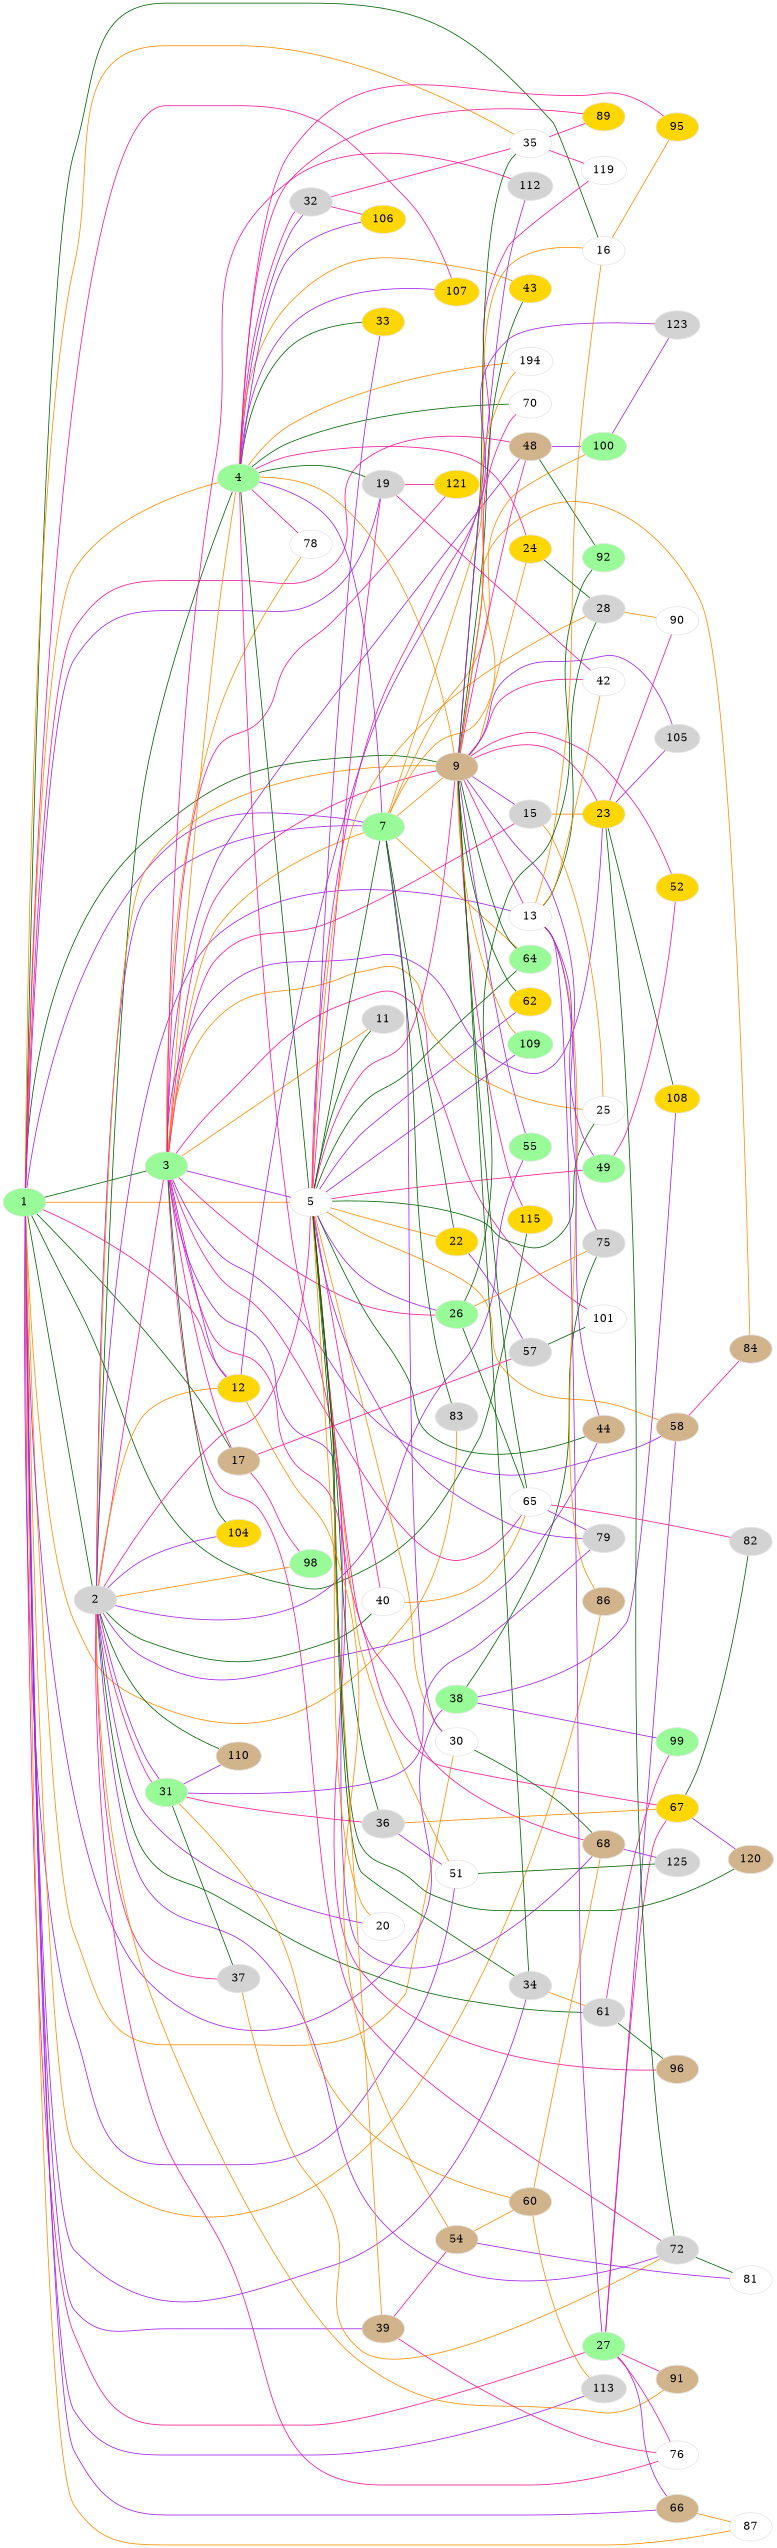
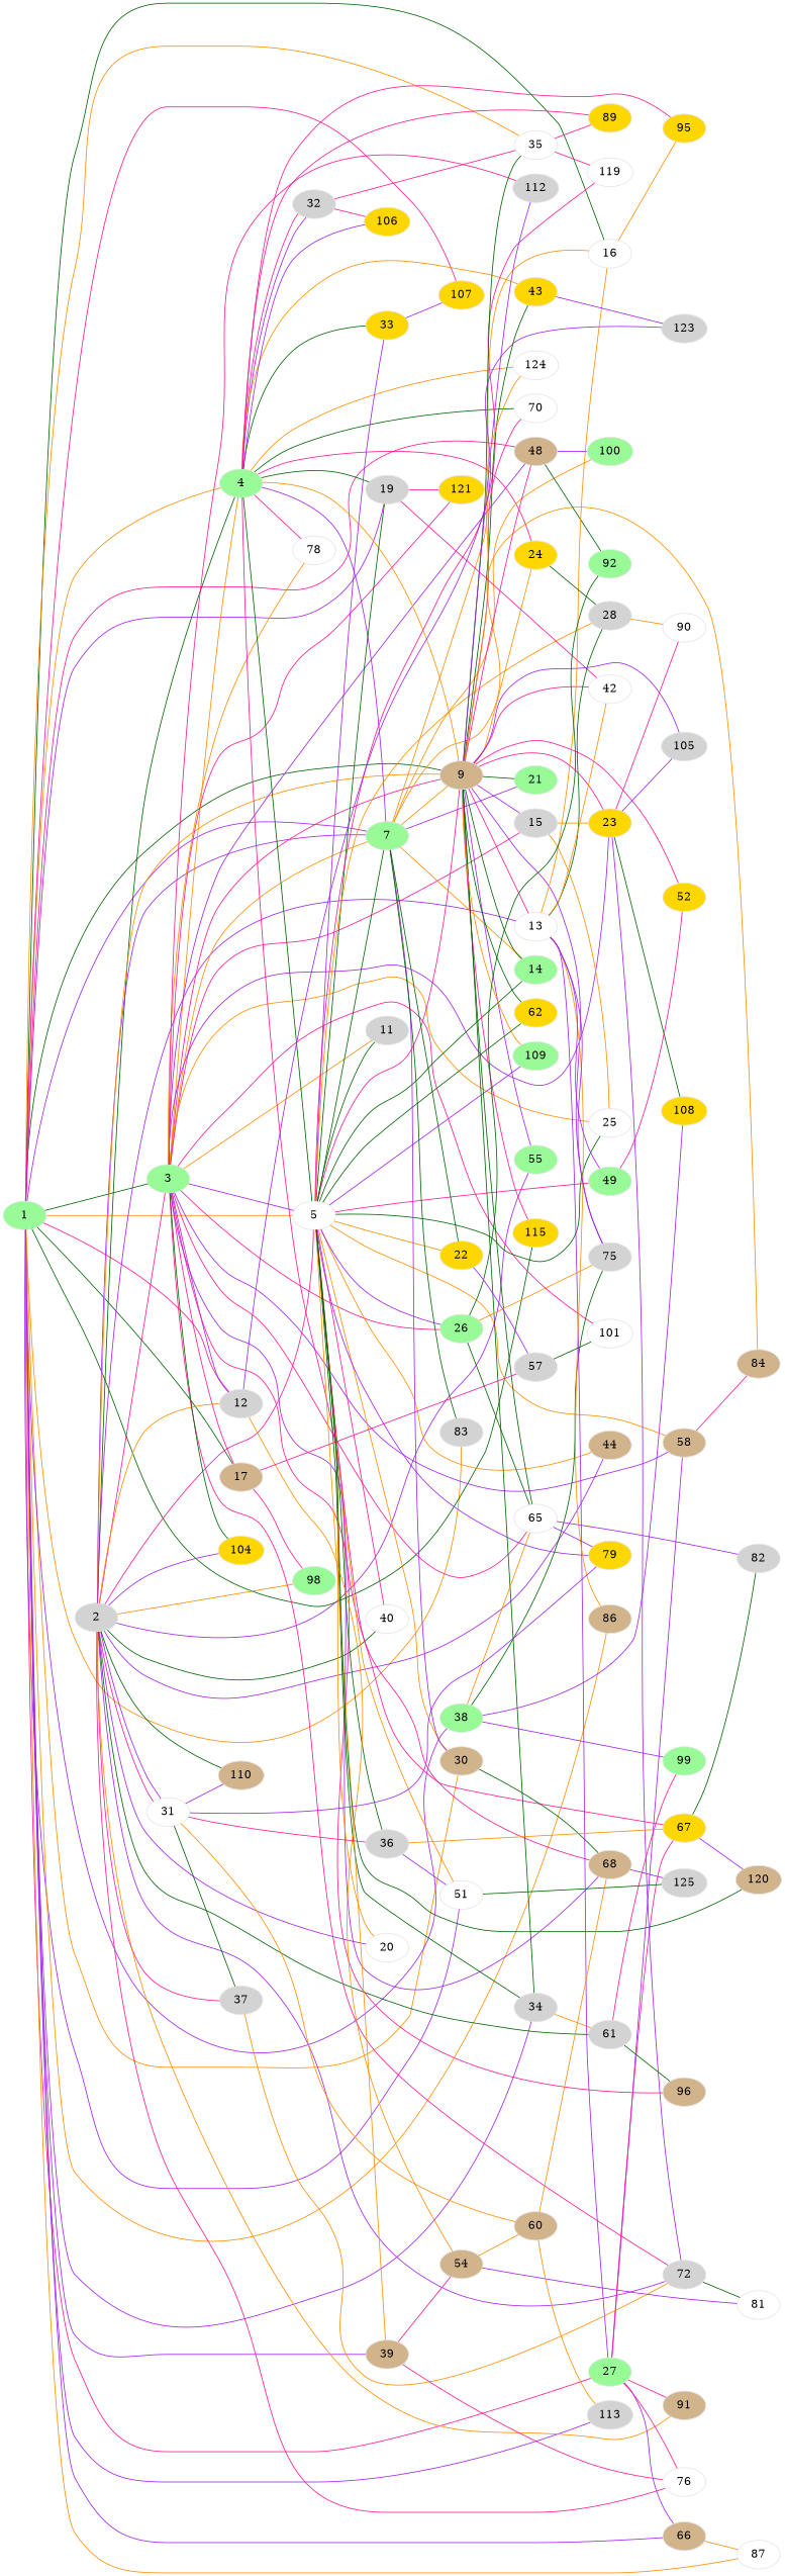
  graph {
    rankdir=LR
    node [color=gray90 fillcolor=lightgrey style=filled]
    edge [color=purple]
    1 [fillcolor=palegreen super="+8"]
    2 [super="+29"]
    3 [fillcolor=palegreen super="+6"]
    4 [fillcolor=palegreen super="+18"]
    5 [fillcolor=white super="+10"]
    7 [fillcolor=palegreen super="+64"]
    9 [fillcolor=tan super="+53"]
-   12 [fillcolor=gold super="+47"]
+   12 [super="+47"]
    16 [fillcolor=white]
    17 [fillcolor=tan]
    19 [super="+41"]
    27 [fillcolor=palegreen]
-   30 [fillcolor=white super="+117"]
+   30 [fillcolor=tan super="+117"]
    34 [super="+56"]
    35 [fillcolor=white super="+116"]
    38 [fillcolor=palegreen super="+102"]
    39 [fillcolor=tan]
    48 [fillcolor=tan super="+71"]
    51 [fillcolor=white super="+59"]
    66 [fillcolor=tan]
    83
    86 [fillcolor=tan]
    87 [fillcolor=white]
    107 [fillcolor=gold]
    113
    115 [fillcolor=gold]
    13 [fillcolor=white super="+80"]
    20 [fillcolor=white]
-   31 [fillcolor=palegreen]
+   31 [fillcolor=white]
    37 [super="+85"]
    40 [fillcolor=white]
    44 [fillcolor=tan super="+50"]
    55 [fillcolor=palegreen]
    61
    72 [super="+114"]
    76 [fillcolor=white super="+88"]
    91 [fillcolor=tan]
    98 [fillcolor=palegreen]
    104 [fillcolor=gold]
    110 [fillcolor=tan]
    11
    15 [super="+46"]
    23 [fillcolor=gold super="+77"]
    25 [fillcolor=white]
    26 [fillcolor=palegreen super="+74"]
    58 [fillcolor=tan super="+103"]
    65 [fillcolor=white super="+97"]
    68 [fillcolor=tan super="+73"]
    78 [fillcolor=white]
    96 [fillcolor=tan]
    101 [fillcolor=white]
    112
    121 [fillcolor=gold]
    24 [fillcolor=gold super="+93"]
    32
    33 [fillcolor=gold]
    43 [fillcolor=gold]
    67 [fillcolor=gold super="+111"]
    70 [fillcolor=white]
    89 [fillcolor=gold]
    95 [fillcolor=gold]
    106 [fillcolor=gold]
-   124 [fillcolor=white label=194]
-   14 [fillcolor=palegreen label=64]
+   124 [fillcolor=white]
+   14 [fillcolor=palegreen]
    22 [fillcolor=gold]
    28 [super="+45"]
    36
    49 [fillcolor=palegreen super="+94"]
    62 [fillcolor=gold]
-   79 [super="+118"]
+   79 [fillcolor=gold super="+118"]
    109 [fillcolor=palegreen]
    119 [fillcolor=white]
    120 [fillcolor=tan]
+   21 [fillcolor=palegreen]
    84 [fillcolor=tan]
    100 [fillcolor=palegreen]
    42 [fillcolor=white super="+122"]
    52 [fillcolor=gold]
    75
    105
    54 [fillcolor=tan]
    123
    57
    108 [fillcolor=gold]
    99 [fillcolor=palegreen]
    92 [fillcolor=palegreen]
    125
    60 [fillcolor=tan super="+69"]
    81 [fillcolor=white]
    90 [fillcolor=white]
    82
-   1 -- 2 [color=darkgreen weight=2]
    1 -- 3 [color=darkgreen weight=4]
    1 -- 4 [color=darkorange weight=2]
    1 -- 5 [color=darkorange weight=4]
    1 -- 7 [weight=2]
    1 -- 9 [color=darkgreen weight=2]
    1 -- 12 [color=deeppink]
    1 -- 16 [color=darkgreen]
    1 -- 17 [color=darkgreen]
    1 -- 19
    1 -- 27 [color=deeppink]
    1 -- 30 [color=darkorange]
    1 -- 34
    1 -- 35 [color=darkorange]
    1 -- 38
    1 -- 39
    1 -- 48 [color=deeppink]
    1 -- 51
    1 -- 66
    1 -- 83 [color=darkorange]
    1 -- 86 [color=darkorange]
    1 -- 87 [color=darkorange]
    1 -- 107 [color=deeppink]
    1 -- 113
    1 -- 115 [color=darkgreen]
    2 -- 3 [color=deeppink weight=2]
    2 -- 4 [color=darkgreen]
    2 -- 5 [color=deeppink weight=2]
    2 -- 7
    2 -- 9 [color=darkorange]
    2 -- 12 [color=darkorange]
    2 -- 13
    2 -- 20 [weight=2]
    2 -- 31 [color=deeppink]
    2 -- 31
    2 -- 37 [color=deeppink]
    2 -- 40 [color=darkgreen]
    2 -- 44
    2 -- 55
    2 -- 61 [color=darkgreen]
    2 -- 72
    2 -- 76 [color=deeppink]
    2 -- 91 [color=darkorange]
    2 -- 98 [color=darkorange]
    2 -- 104
    2 -- 110 [color=darkgreen]
    3 -- 4 [color=darkorange weight=3]
    3 -- 5 [weight=4]
    3 -- 7 [color=darkorange weight=2]
    3 -- 9 [color=deeppink weight=2]
    3 -- 12
    3 -- 17 [color=deeppink]
    3 -- 48
    3 -- 72 [color=deeppink]
    3 -- 104 [color=darkgreen]
    3 -- 11 [color=darkorange]
    3 -- 15 [color=deeppink]
    3 -- 23
    3 -- 25 [color=darkorange]
    3 -- 26 [color=deeppink]
    3 -- 58
    3 -- 65 [color=deeppink]
    3 -- 68
    3 -- 78 [color=darkorange]
    3 -- 96 [color=deeppink]
    3 -- 101 [color=deeppink]
    3 -- 112 [color=deeppink]
    3 -- 121 [color=deeppink]
    4 -- 5 [color=darkgreen weight=2]
    4 -- 7
    4 -- 9 [color=darkorange weight=2]
    4 -- 19 [color=darkgreen]
-   4 -- 107
+   33 -- 107
    4 -- 78 [color=deeppink]
    4 -- 24 [color=deeppink]
    4 -- 32
    4 -- 32 [color=deeppink]
    4 -- 33 [color=darkgreen]
    4 -- 43 [color=darkorange]
    4 -- 67 [color=deeppink]
    4 -- 70 [color=darkgreen]
    4 -- 89 [color=deeppink]
    4 -- 95 [color=deeppink]
    4 -- 106
    4 -- 124 [color=darkorange]
    5 -- 7 [color=darkgreen weight=2]
    5 -- 9 [color=deeppink weight=2]
-   5 -- 19 [color=deeppink]
+   5 -- 19 [color=darkgreen]
    5 -- 30 [color=darkorange]
    5 -- 34 [color=darkgreen]
    5 -- 39 [color=darkorange]
    5 -- 51 [color=darkorange]
    5 -- 20 [color=darkorange]
    5 -- 40 [color=deeppink]
-   5 -- 44 [color=darkgreen]
+   5 -- 44 [color=darkorange]
    5 -- 11 [color=darkgreen]
    5 -- 25 [color=darkgreen]
    5 -- 26
    5 -- 58 [color=darkorange]
    5 -- 68 [color=deeppink]
    5 -- 33
    5 -- 14 [color=darkgreen]
    5 -- 22 [color=darkorange]
    5 -- 28 [color=darkorange]
    5 -- 36 [color=darkgreen]
    5 -- 49 [color=deeppink weight=2]
-   5 -- 62
+   5 -- 62 [color=darkgreen]
    5 -- 79
    5 -- 109
    5 -- 119 [color=deeppink]
    5 -- 120 [color=darkgreen]
    7 -- 9 [color=darkorange]
    7 -- 16 [color=darkorange]
    7 -- 30
    7 -- 83 [color=darkgreen]
    7 -- 14 [color=darkorange]
    7 -- 22 [color=darkgreen]
+   7 -- 21
    7 -- 84 [color=darkorange]
    7 -- 100 [color=darkorange]
    9 -- 34 [color=darkgreen]
    9 -- 35 [color=darkgreen]
    9 -- 48 [color=deeppink]
    9 -- 115 [color=deeppink]
    9 -- 13 [color=deeppink]
    9 -- 55
    9 -- 15
    9 -- 23 [color=deeppink]
    9 -- 65 [color=darkgreen]
    9 -- 112
    9 -- 24 [color=darkorange weight=2]
    9 -- 43 [color=darkgreen]
    9 -- 70 [color=deeppink]
    9 -- 124 [color=darkorange]
    9 -- 14 [color=darkgreen]
    9 -- 62 [color=darkgreen]
    9 -- 109 [color=darkorange]
+   9 -- 21 [color=darkgreen]
    9 -- 42 [color=deeppink]
    9 -- 52 [color=deeppink]
    9 -- 75
    9 -- 105
    12 -- 54 [color=darkorange]
    12 -- 123
    16 -- 95 [color=darkorange]
    17 -- 98 [color=deeppink]
    17 -- 57 [color=deeppink]
    19 -- 121 [color=deeppink]
    19 -- 42 [color=deeppink]
    27 -- 66
    27 -- 76 [color=deeppink]
    27 -- 91 [color=deeppink]
    27 -- 58
    27 -- 67 [color=deeppink]
    30 -- 68 [color=darkgreen]
    34 -- 61 [color=darkorange]
    35 -- 89 [color=deeppink]
    35 -- 119 [color=deeppink]
-   40 -- 65 [color=darkorange]
+   38 -- 65 [color=darkorange]
    38 -- 75 [color=darkgreen]
    38 -- 108
    38 -- 99
    39 -- 76 [color=deeppink]
    39 -- 54 [color=deeppink]
    48 -- 100
    48 -- 92 [color=darkgreen]
    51 -- 125 [color=darkgreen]
    66 -- 87 [color=darkorange]
    13 -- 16 [color=darkorange]
    13 -- 27
    13 -- 86 [color=darkorange]
-   13 -- 44
+   13 -- 75
    13 -- 28 [color=darkgreen]
    13 -- 49
    13 -- 42 [color=darkorange]
    31 -- 37 [color=darkgreen]
    31 -- 110
    31 -- 36 [color=deeppink]
    31 -- 79
    31 -- 60 [color=darkorange]
    37 -- 72 [color=darkorange]
    61 -- 96 [color=darkgreen]
    61 -- 99 [color=deeppink]
    72 -- 81 [color=darkgreen]
    15 -- 23 [color=darkorange]
    15 -- 25 [color=darkorange]
-   23 -- 72 [color=darkgreen]
+   23 -- 72
    23 -- 105
    23 -- 108 [color=darkgreen]
    23 -- 90 [color=deeppink]
    26 -- 65 [color=darkgreen]
    26 -- 75 [color=darkorange]
    26 -- 92 [color=darkgreen]
    58 -- 84 [color=deeppink]
    65 -- 79
-   65 -- 82 [color=deeppink]
+   65 -- 82
    68 -- 125
    24 -- 28 [color=darkgreen]
    32 -- 35 [color=deeppink]
    32 -- 106 [color=deeppink]
    67 -- 120
    67 -- 82 [color=darkgreen]
    22 -- 57
    28 -- 90 [color=darkorange]
    36 -- 51
    36 -- 67 [color=darkorange]
    49 -- 52 [color=deeppink]
-   100 -- 123
+   43 -- 123
    54 -- 60 [color=darkorange]
    54 -- 81
    57 -- 101 [color=darkgreen]
    60 -- 113 [color=darkorange]
    60 -- 68 [color=darkorange]
  }
